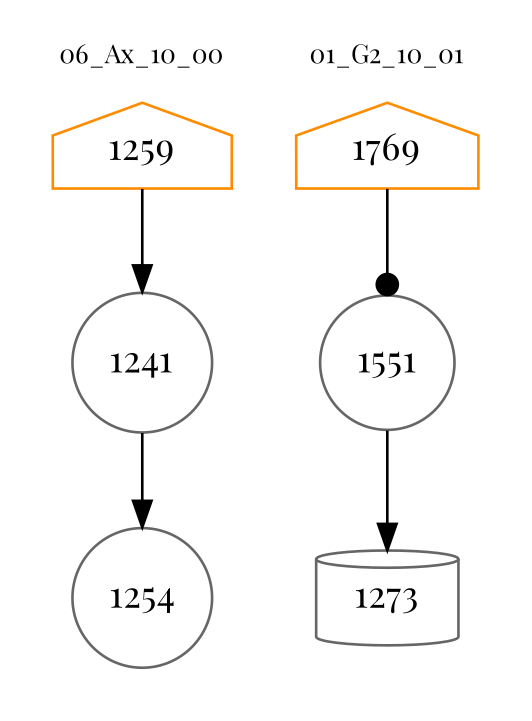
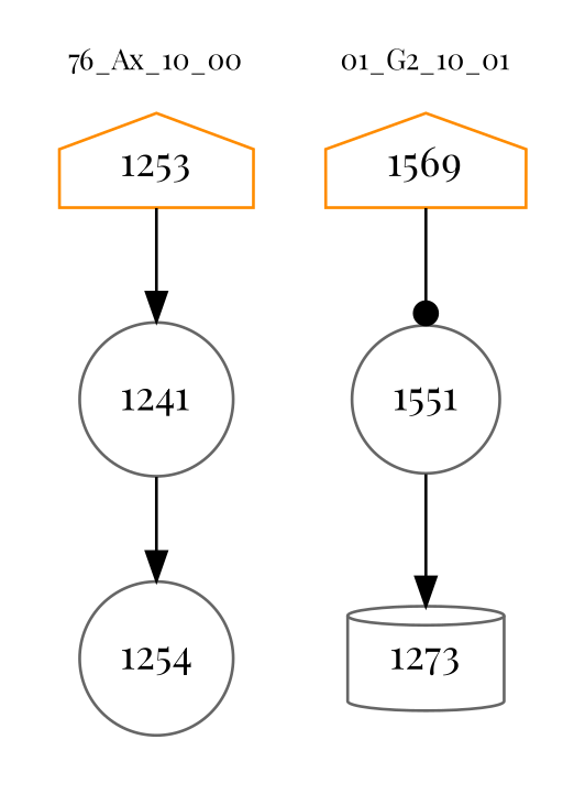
  digraph {
    fontname="Playfair Display"
    node [color=gray40 fontname="Playfair Display" shape=circle]
    edge [arrowhead=normal color=black fontname="Playfair Display"]
-   n1 [color=darkorange label=1259 shape=house]
+   n1 [color=darkorange label=1253 shape=house]
    n2 [label=1241]
    n3 [label=1254]
-   n4 [color=darkorange label=1769 shape=house]
+   n4 [color=darkorange label=1569 shape=house]
    n5 [label=1551]
    n6 [label=1273 shape=cylinder]
    subgraph cluster_1 {
      color=white
      fontsize=10
-     label="06_Ax_10_00"
+     label="76_Ax_10_00"
      n1
      n2
      n3
    }
    subgraph cluster_2 {
      color=white
      fontsize=10
      label="01_G2_10_01"
      n4
      n5
      n6
    }
    n1 -> n2
    n2 -> n3
    n4 -> n5 [arrowhead=dot]
    n5 -> n6
  }
